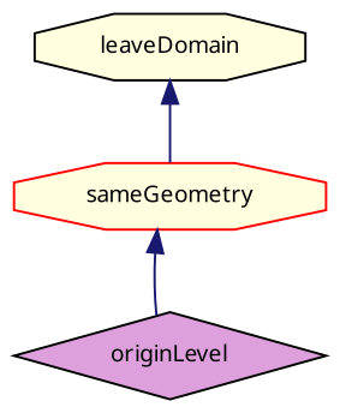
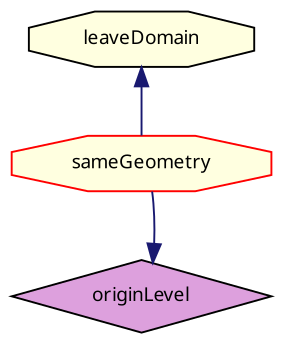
  digraph {
    fontname="Noto Sans"
    rankdir=TB
    node [color=black fillcolor=lightyellow fontname="Noto Sans" fontsize=10 shape=octagon style=filled]
    edge [color=midnightblue dir=back fontname="Noto Sans" fontsize=10 labelfontname=FreeSans labelfontsize=10 style=solid]
    n1 [fontcolor=black height=0.2 label=leaveDomain width=0.4]
    n2 [color=red height=0.2 label=sameGeometry width=0.4]
    n3 [fillcolor=plum height=0.2 label=originLevel shape=diamond width=0.4]
    n1 -> n2
-   n2 -> n3
+   n3 -> n2
  }
